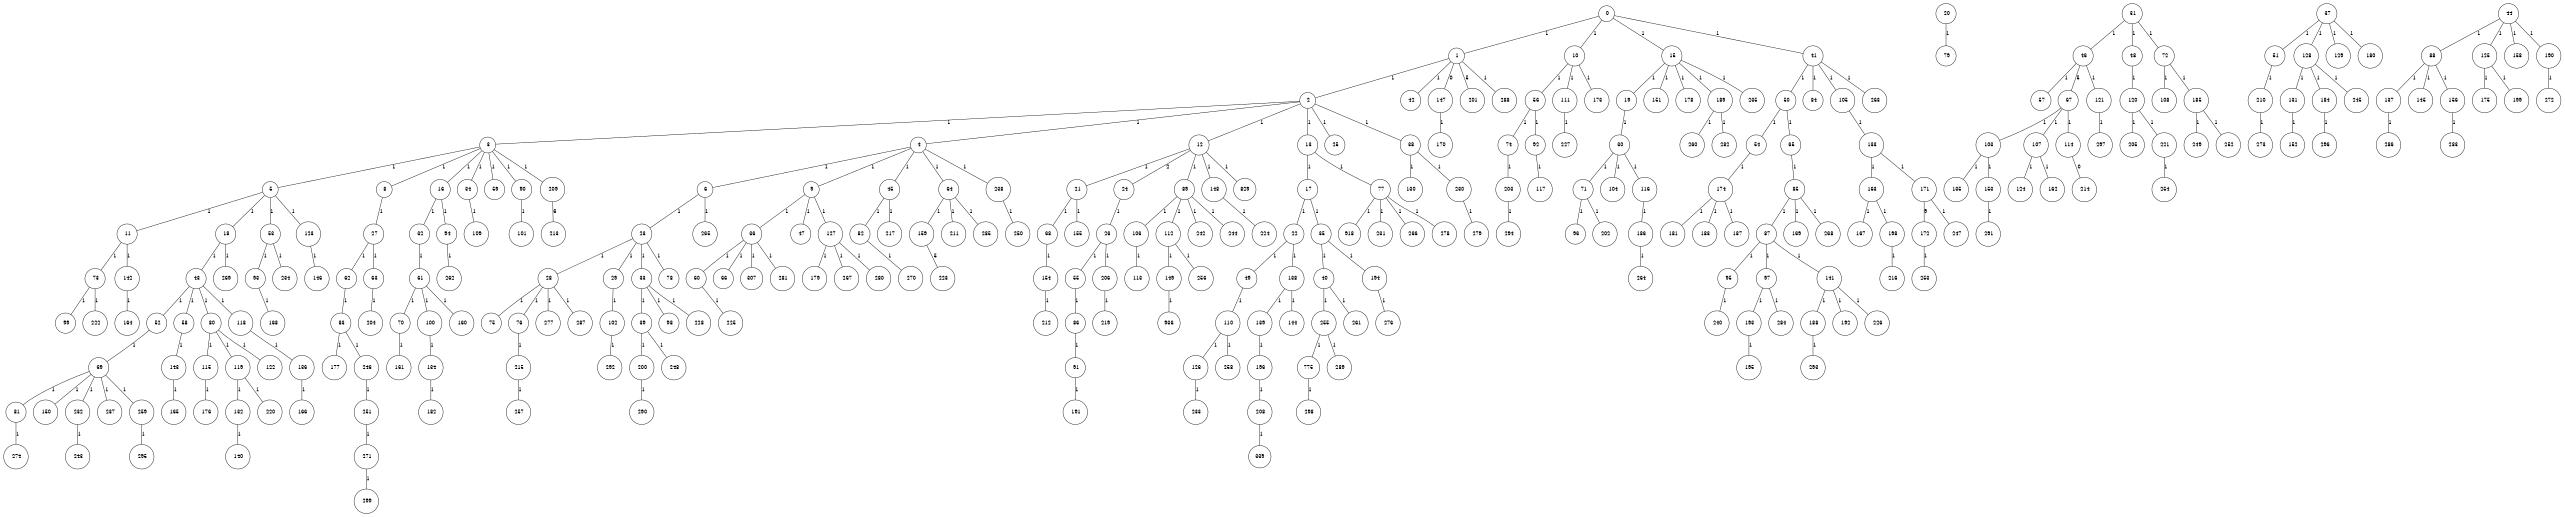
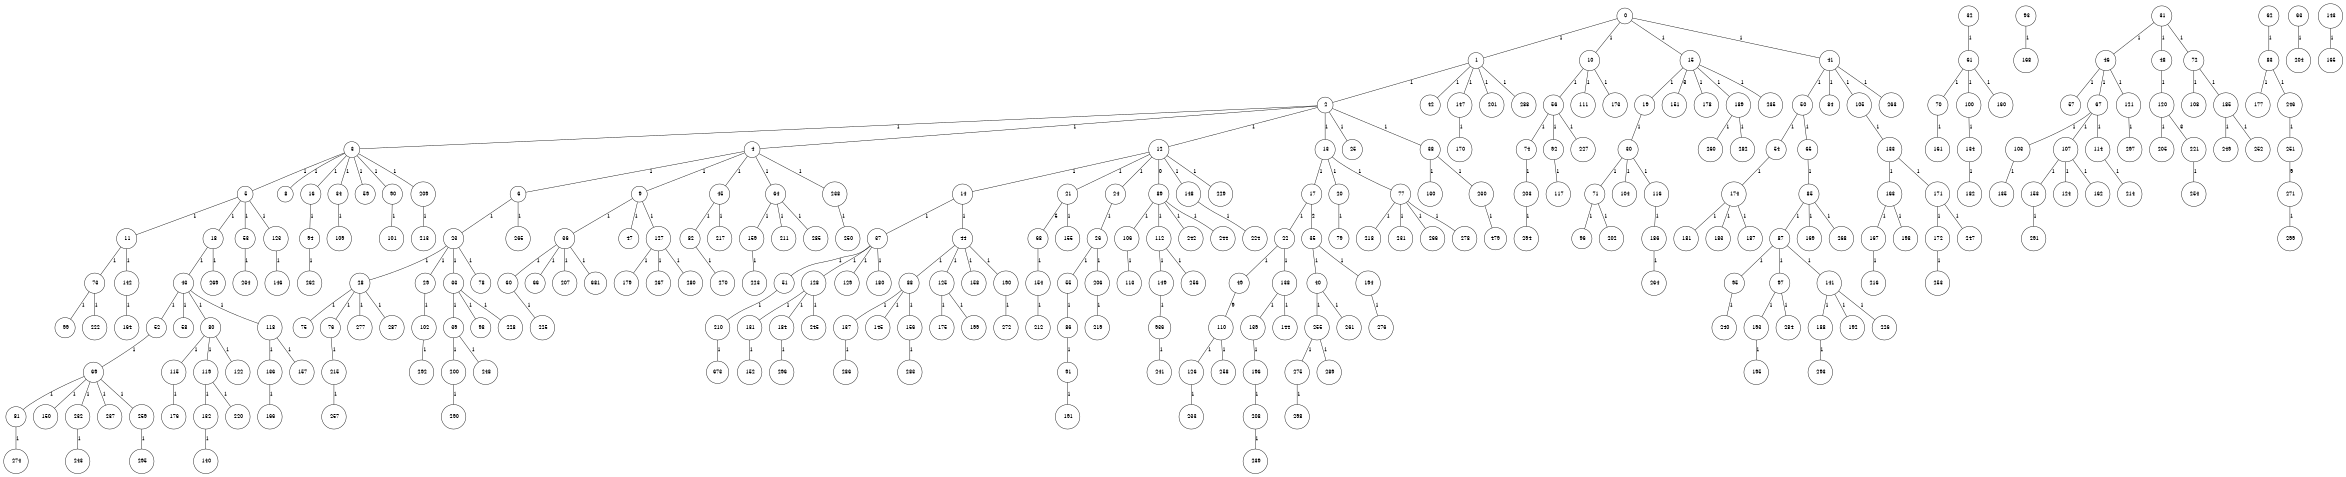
  graph {
    fixedsize="true;"
    node [color=black fontsize=12 hight=.12 shape=circle]
    edge [fontsize=12]
    n1 [label=" 0" width=.12]
    n2 [label=" 1" width=.12]
    n3 [label=" 10" width=.12]
    n4 [label=" 15" width=.12]
    n5 [label=" 41" width=.12]
    n6 [label=" 2" width=.12]
    n7 [label=" 42" width=.12]
    n8 [label=" 147" width=.12]
    n9 [label=" 201" width=.12]
    n10 [label=" 288" width=.12]
    n11 [label=" 56" width=.12]
    n12 [label=" 111" width=.12]
    n13 [label=" 173" width=.12]
    n14 [label=" 19" width=.12]
    n15 [label=" 151" width=.12]
    n16 [label=" 178" width=.12]
    n17 [label=" 189" width=.12]
    n18 [label=" 235" width=.12]
    n19 [label=" 50" width=.12]
    n20 [label=" 84" width=.12]
    n21 [label=" 105" width=.12]
    n22 [label=" 263" width=.12]
    n23 [label=" 3" width=.12]
    n24 [label=" 4" width=.12]
    n25 [label=" 12" width=.12]
    n26 [label=" 13" width=.12]
    n27 [label=" 25" width=.12]
    n28 [label=" 38" width=.12]
    n29 [label=" 170" width=.12]
    n30 [label=" 5" width=.12]
    n31 [label=" 8" width=.12]
    n32 [label=" 16" width=.12]
    n33 [label=" 34" width=.12]
    n34 [label=" 59" width=.12]
    n35 [label=" 90" width=.12]
    n36 [label=" 209" width=.12]
    n37 [label=" 6" width=.12]
    n38 [label=" 9" width=.12]
    n39 [label=" 45" width=.12]
    n40 [label=" 64" width=.12]
    n41 [label=" 238" width=.12]
+   n42 [label=" 14" width=.12]
    n43 [label=" 21" width=.12]
    n44 [label=" 24" width=.12]
    n45 [label=" 89" width=.12]
    n46 [label=" 148" width=.12]
-   n47 [label=829 width=.12]
+   n47 [label=" 229" width=.12]
    n48 [label=" 17" width=.12]
    n49 [label=" 20" width=.12]
    n50 [label=" 77" width=.12]
    n51 [label=" 130" width=.12]
    n52 [label=" 230" width=.12]
    n53 [label=" 11" width=.12]
    n54 [label=" 18" width=.12]
    n55 [label=" 53" width=.12]
    n56 [label=" 123" width=.12]
-   n57 [label=" 27" width=.12]
    n58 [label=" 32" width=.12]
    n59 [label=" 94" width=.12]
    n60 [label=" 109" width=.12]
    n61 [label=" 101" width=.12]
    n62 [label=" 213" width=.12]
    n63 [label=" 23" width=.12]
    n64 [label=" 265" width=.12]
    n65 [label=" 36" width=.12]
    n66 [label=" 47" width=.12]
    n67 [label=" 127" width=.12]
    n68 [label=" 82" width=.12]
    n69 [label=" 217" width=.12]
    n70 [label=" 159" width=.12]
    n71 [label=" 211" width=.12]
    n72 [label=" 285" width=.12]
    n73 [label=" 250" width=.12]
    n74 [label=" 73" width=.12]
    n75 [label=" 142" width=.12]
    n76 [label=" 43" width=.12]
    n77 [label=" 269" width=.12]
    n78 [label=" 93" width=.12]
    n79 [label=" 234" width=.12]
    n80 [label=" 146" width=.12]
    n81 [label=" 28" width=.12]
    n82 [label=" 29" width=.12]
    n83 [label=" 33" width=.12]
    n84 [label=" 78" width=.12]
    n85 [label=" 31" width=.12]
    n86 [label=" 46" width=.12]
    n87 [label=" 48" width=.12]
    n88 [label=" 72" width=.12]
    n89 [label=" 62" width=.12]
    n90 [label=" 63" width=.12]
    n91 [label=" 60" width=.12]
    n92 [label=" 66" width=.12]
-   n93 [label=307 width=.12]
-   n94 [label=" 281" width=.12]
+   n93 [label=" 207" width=.12]
+   n94 [label=681 width=.12]
    n95 [label=" 179" width=.12]
    n96 [label=" 267" width=.12]
    n97 [label=" 280" width=.12]
    n98 [label=" 74" width=.12]
    n99 [label=" 92" width=.12]
    n100 [label=" 227" width=.12]
    n101 [label=" 99" width=.12]
    n102 [label=" 222" width=.12]
    n103 [label=" 164" width=.12]
    n104 [label=" 37" width=.12]
    n105 [label=" 44" width=.12]
    n106 [label=" 68" width=.12]
    n107 [label=" 155" width=.12]
    n108 [label=" 26" width=.12]
    n109 [label=" 106" width=.12]
    n110 [label=" 112" width=.12]
    n111 [label=" 242" width=.12]
    n112 [label=" 244" width=.12]
    n113 [label=" 224" width=.12]
    n114 [label=" 22" width=.12]
    n115 [label=" 35" width=.12]
    n116 [label=" 79" width=.12]
-   n117 [label=918 width=.12]
+   n117 [label=" 218" width=.12]
    n118 [label=" 231" width=.12]
    n119 [label=" 266" width=.12]
    n120 [label=" 278" width=.12]
    n121 [label=" 51" width=.12]
    n122 [label=" 128" width=.12]
    n123 [label=" 129" width=.12]
    n124 [label=" 180" width=.12]
    n125 [label=" 88" width=.12]
    n126 [label=" 125" width=.12]
    n127 [label=" 158" width=.12]
    n128 [label=" 190" width=.12]
    n129 [label=" 30" width=.12]
    n130 [label=" 260" width=.12]
    n131 [label=" 282" width=.12]
    n132 [label=" 61" width=.12]
    n133 [label=" 262" width=.12]
    n134 [label=" 49" width=.12]
    n135 [label=" 138" width=.12]
    n136 [label=" 40" width=.12]
    n137 [label=" 194" width=.12]
    n138 [label=" 52" width=.12]
    n139 [label=" 58" width=.12]
    n140 [label=" 80" width=.12]
    n141 [label=" 118" width=.12]
    n142 [label=" 71" width=.12]
    n143 [label=" 104" width=.12]
    n144 [label=" 116" width=.12]
    n145 [label=" 154" width=.12]
    n146 [label=" 110" width=.12]
    n147 [label=" 139" width=.12]
    n148 [label=" 144" width=.12]
    n149 [label=" 75" width=.12]
    n150 [label=" 76" width=.12]
    n151 [label=" 277" width=.12]
    n152 [label=" 287" width=.12]
    n153 [label=" 102" width=.12]
    n154 [label=" 39" width=.12]
    n155 [label=" 98" width=.12]
    n156 [label=" 228" width=.12]
    n157 [label=" 55" width=.12]
    n158 [label=" 206" width=.12]
    n159 [label=" 86" width=.12]
    n160 [label=" 219" width=.12]
    n161 [label=" 83" width=.12]
    n162 [label=" 204" width=.12]
    n163 [label=" 215" width=.12]
    n164 [label=" 292" width=.12]
    n165 [label=" 96" width=.12]
    n166 [label=" 202" width=.12]
    n167 [label=" 186" width=.12]
    n168 [label=" 57" width=.12]
    n169 [label=" 67" width=.12]
    n170 [label=" 121" width=.12]
    n171 [label=" 120" width=.12]
    n172 [label=" 108" width=.12]
    n173 [label=" 185" width=.12]
    n174 [label=" 70" width=.12]
    n175 [label=" 100" width=.12]
    n176 [label=" 160" width=.12]
    n177 [label=" 200" width=.12]
    n178 [label=" 248" width=.12]
    n179 [label=" 255" width=.12]
    n180 [label=" 261" width=.12]
    n181 [label=" 276" width=.12]
    n182 [label=" 225" width=.12]
    n183 [label=" 210" width=.12]
    n184 [label=" 131" width=.12]
    n185 [label=" 184" width=.12]
    n186 [label=" 245" width=.12]
-   n187 [label=" 279" width=.12]
+   n187 [label=479 width=.12]
    n188 [label=" 290" width=.12]
-   n189 [label=775 width=.12]
+   n189 [label=" 275" width=.12]
    n190 [label=" 289" width=.12]
    n191 [label=" 54" width=.12]
    n192 [label=" 65" width=.12]
    n193 [label=" 133" width=.12]
    n194 [label=" 69" width=.12]
    n195 [label=" 143" width=.12]
    n196 [label=" 115" width=.12]
    n197 [label=" 119" width=.12]
    n198 [label=" 122" width=.12]
    n199 [label=" 136" width=.12]
+   n200 [label=" 157" width=.12]
    n201 [label=" 137" width=.12]
    n202 [label=" 145" width=.12]
    n203 [label=" 156" width=.12]
    n204 [label=" 175" width=.12]
    n205 [label=" 199" width=.12]
    n206 [label=" 272" width=.12]
    n207 [label=" 270" width=.12]
    n208 [label=" 103" width=.12]
    n209 [label=" 107" width=.12]
    n210 [label=" 114" width=.12]
    n211 [label=" 297" width=.12]
    n212 [label=" 205" width=.12]
    n213 [label=" 221" width=.12]
    n214 [label=" 126" width=.12]
    n215 [label=" 258" width=.12]
    n216 [label=" 174" width=.12]
    n217 [label=" 85" width=.12]
-   n218 [label=" 273" width=.12]
+   n218 [label=673 width=.12]
    n219 [label=" 81" width=.12]
    n220 [label=" 150" width=.12]
    n221 [label=" 232" width=.12]
    n222 [label=" 237" width=.12]
    n223 [label=" 259" width=.12]
    n224 [label=" 168" width=.12]
    n225 [label=" 181" width=.12]
    n226 [label=" 183" width=.12]
    n227 [label=" 187" width=.12]
    n228 [label=" 91" width=.12]
    n229 [label=" 203" width=.12]
    n230 [label=" 117" width=.12]
    n231 [label=" 165" width=.12]
    n232 [label=" 161" width=.12]
    n233 [label=" 134" width=.12]
    n234 [label=" 177" width=.12]
    n235 [label=" 246" width=.12]
    n236 [label=" 223" width=.12]
    n237 [label=" 87" width=.12]
    n238 [label=" 169" width=.12]
    n239 [label=" 268" width=.12]
    n240 [label=" 135" width=.12]
    n241 [label=" 153" width=.12]
    n242 [label=" 124" width=.12]
    n243 [label=" 162" width=.12]
    n244 [label=" 214" width=.12]
    n245 [label=" 212" width=.12]
    n246 [label=" 274" width=.12]
    n247 [label=" 243" width=.12]
    n248 [label=" 295" width=.12]
    n249 [label=" 249" width=.12]
    n250 [label=" 252" width=.12]
    n251 [label=" 294" width=.12]
    n252 [label=" 257" width=.12]
    n253 [label=" 176" width=.12]
    n254 [label=" 132" width=.12]
    n255 [label=" 220" width=.12]
    n256 [label=" 251" width=.12]
    n257 [label=" 95" width=.12]
    n258 [label=" 97" width=.12]
    n259 [label=" 141" width=.12]
    n260 [label=" 191" width=.12]
    n261 [label=" 240" width=.12]
    n262 [label=" 193" width=.12]
    n263 [label=" 284" width=.12]
    n264 [label=" 188" width=.12]
    n265 [label=" 192" width=.12]
    n266 [label=" 226" width=.12]
    n267 [label=" 286" width=.12]
    n268 [label=" 283" width=.12]
    n269 [label=" 113" width=.12]
    n270 [label=" 149" width=.12]
    n271 [label=" 256" width=.12]
    n272 [label=" 195" width=.12]
    n273 [label=" 182" width=.12]
    n274 [label=" 291" width=.12]
    n275 [label=" 163" width=.12]
    n276 [label=" 171" width=.12]
    n277 [label=" 233" width=.12]
    n278 [label=936 width=.12]
    n279 [label=" 264" width=.12]
    n280 [label=" 166" width=.12]
    n281 [label=" 140" width=.12]
    n282 [label=" 254" width=.12]
    n283 [label=" 152" width=.12]
    n284 [label=" 296" width=.12]
    n285 [label=" 167" width=.12]
    n286 [label=" 198" width=.12]
    n287 [label=" 172" width=.12]
    n288 [label=" 247" width=.12]
    n289 [label=" 196" width=.12]
    n290 [label=" 208" width=.12]
    n291 [label=" 293" width=.12]
+   n292 [label=" 241" width=.12]
    n293 [label=" 216" width=.12]
    n294 [label=" 253" width=.12]
-   n295 [label=339 width=.12]
+   n295 [label=" 239" width=.12]
    n296 [label=" 271" width=.12]
    n297 [label=" 299" width=.12]
    n298 [label=" 298" width=.12]
    n1 -- n2 [label=1]
    n1 -- n3 [label=1]
    n1 -- n4 [label=1]
    n1 -- n5 [label=1]
    n2 -- n6 [label=1]
    n2 -- n7 [label=1]
-   n2 -- n8 [label=0]
-   n2 -- n9 [label=5]
+   n2 -- n8 [label=1]
+   n2 -- n9 [label=1]
    n2 -- n10 [label=1]
    n3 -- n11 [label=1]
    n3 -- n12 [label=1]
    n3 -- n13 [label=1]
    n4 -- n14 [label=1]
-   n4 -- n15 [label=1]
+   n4 -- n15 [label=3]
    n4 -- n16 [label=1]
    n4 -- n17 [label=1]
    n4 -- n18 [label=1]
    n5 -- n19 [label=1]
    n5 -- n20 [label=1]
    n5 -- n21 [label=1]
    n5 -- n22 [label=1]
    n6 -- n23 [label=1]
    n6 -- n24 [label=1]
    n6 -- n25 [label=1]
    n6 -- n26 [label=1]
    n6 -- n27 [label=1]
    n6 -- n28 [label=1]
    n8 -- n29 [label=1]
    n11 -- n98 [label=1]
    n11 -- n99 [label=1]
-   n12 -- n100 [label=1]
+   n11 -- n100 [label=1]
    n14 -- n129 [label=1]
    n17 -- n130 [label=1]
    n17 -- n131 [label=1]
    n19 -- n191 [label=1]
    n19 -- n192 [label=1]
    n21 -- n193 [label=1]
    n23 -- n30 [label=1]
    n23 -- n31 [label=1]
    n23 -- n32 [label=1]
    n23 -- n33 [label=1]
    n23 -- n34 [label=1]
    n23 -- n35 [label=1]
    n23 -- n36 [label=1]
    n24 -- n37 [label=1]
    n24 -- n38 [label=1]
    n24 -- n39 [label=1]
    n24 -- n40 [label=1]
    n24 -- n41 [label=1]
+   n25 -- n42 [label=1]
    n25 -- n43 [label=1]
-   n25 -- n44 [label=2]
-   n25 -- n45 [label=1]
+   n25 -- n44 [label=1]
+   n25 -- n45 [label=0]
    n25 -- n46 [label=1]
    n25 -- n47 [label=1]
    n26 -- n48 [label=1]
+   n26 -- n49 [label=1]
    n26 -- n50 [label=1]
    n28 -- n51 [label=1]
    n28 -- n52 [label=1]
    n30 -- n53 [label=1]
    n30 -- n54 [label=1]
    n30 -- n55 [label=1]
    n30 -- n56 [label=1]
-   n31 -- n57 [label=1]
-   n32 -- n58 [label=1]
    n32 -- n59 [label=1]
    n33 -- n60 [label=1]
    n35 -- n61 [label=1]
-   n36 -- n62 [label=6]
+   n36 -- n62 [label=1]
    n37 -- n63 [label=1]
    n37 -- n64 [label=1]
    n38 -- n65 [label=1]
    n38 -- n66 [label=1]
    n38 -- n67 [label=1]
    n39 -- n68 [label=1]
    n39 -- n69 [label=1]
    n40 -- n70 [label=1]
    n40 -- n71 [label=1]
    n40 -- n72 [label=1]
    n41 -- n73 [label=1]
-   n43 -- n106 [label=1]
+   n42 -- n104 [label=1]
+   n42 -- n105 [label=1]
+   n43 -- n106 [label=5]
    n43 -- n107 [label=1]
    n44 -- n108 [label=1]
    n45 -- n109 [label=1]
    n45 -- n110 [label=1]
    n45 -- n111 [label=1]
    n45 -- n112 [label=1]
    n46 -- n113 [label=1]
    n48 -- n114 [label=1]
-   n48 -- n115 [label=1]
+   n48 -- n115 [label=2]
    n49 -- n116 [label=1]
    n50 -- n117 [label=1]
    n50 -- n118 [label=1]
    n50 -- n119 [label=1]
    n50 -- n120 [label=1]
    n52 -- n187 [label=1]
    n53 -- n74 [label=1]
    n53 -- n75 [label=1]
    n54 -- n76 [label=1]
    n54 -- n77 [label=1]
-   n55 -- n78 [label=1]
    n55 -- n79 [label=1]
    n56 -- n80 [label=1]
-   n57 -- n89 [label=1]
-   n57 -- n90 [label=1]
    n58 -- n132 [label=1]
    n59 -- n133 [label=1]
    n63 -- n81 [label=1]
    n63 -- n82 [label=1]
    n63 -- n83 [label=1]
    n63 -- n84 [label=1]
    n65 -- n91 [label=1]
    n65 -- n92 [label=1]
    n65 -- n93 [label=1]
    n65 -- n94 [label=1]
    n67 -- n95 [label=1]
    n67 -- n96 [label=1]
    n67 -- n97 [label=1]
    n68 -- n207 [label=1]
-   n70 -- n236 [label=5]
+   n70 -- n236 [label=1]
    n74 -- n101 [label=1]
    n74 -- n102 [label=1]
    n75 -- n103 [label=1]
    n76 -- n138 [label=1]
    n76 -- n139 [label=1]
    n76 -- n140 [label=1]
    n76 -- n141 [label=1]
    n78 -- n224 [label=1]
    n81 -- n149 [label=1]
    n81 -- n150 [label=1]
    n81 -- n151 [label=1]
    n81 -- n152 [label=1]
    n82 -- n153 [label=1]
    n83 -- n154 [label=1]
    n83 -- n155 [label=1]
    n83 -- n156 [label=1]
    n85 -- n86 [label=1]
    n85 -- n87 [label=1]
    n85 -- n88 [label=1]
    n86 -- n168 [label=1]
-   n86 -- n169 [label=5]
+   n86 -- n169 [label=1]
    n86 -- n170 [label=1]
    n87 -- n171 [label=1]
    n88 -- n172 [label=1]
    n88 -- n173 [label=1]
    n89 -- n161 [label=1]
    n90 -- n162 [label=1]
    n91 -- n182 [label=1]
    n98 -- n229 [label=1]
    n99 -- n230 [label=1]
    n104 -- n121 [label=1]
    n104 -- n122 [label=1]
    n104 -- n123 [label=1]
    n104 -- n124 [label=1]
    n105 -- n125 [label=1]
    n105 -- n126 [label=1]
    n105 -- n127 [label=1]
    n105 -- n128 [label=1]
    n106 -- n145 [label=1]
    n108 -- n157 [label=1]
    n108 -- n158 [label=1]
    n109 -- n269 [label=1]
    n110 -- n270 [label=1]
    n110 -- n271 [label=1]
    n114 -- n134 [label=1]
    n114 -- n135 [label=1]
    n115 -- n136 [label=1]
    n115 -- n137 [label=1]
    n121 -- n183 [label=1]
    n122 -- n184 [label=1]
    n122 -- n185 [label=1]
    n122 -- n186 [label=1]
    n125 -- n201 [label=1]
    n125 -- n202 [label=1]
    n125 -- n203 [label=1]
    n126 -- n204 [label=1]
    n126 -- n205 [label=1]
    n128 -- n206 [label=1]
    n129 -- n142 [label=1]
    n129 -- n143 [label=1]
    n129 -- n144 [label=1]
    n132 -- n174 [label=1]
    n132 -- n175 [label=1]
    n132 -- n176 [label=1]
-   n134 -- n146 [label=1]
+   n134 -- n146 [label=9]
    n135 -- n147 [label=1]
    n135 -- n148 [label=1]
    n136 -- n179 [label=1]
    n136 -- n180 [label=1]
    n137 -- n181 [label=1]
    n138 -- n194 [label=1]
-   n139 -- n195 [label=1]
    n140 -- n196 [label=1]
    n140 -- n197 [label=1]
    n140 -- n198 [label=1]
    n141 -- n199 [label=1]
+   n141 -- n200 [label=1]
    n142 -- n165 [label=1]
    n142 -- n166 [label=1]
    n144 -- n167 [label=1]
    n145 -- n245 [label=1]
    n146 -- n214 [label=1]
    n146 -- n215 [label=1]
    n147 -- n289 [label=1]
    n150 -- n163 [label=1]
    n153 -- n164 [label=1]
    n154 -- n177 [label=1]
    n154 -- n178 [label=1]
    n157 -- n159 [label=1]
    n158 -- n160 [label=1]
    n159 -- n228 [label=1]
    n161 -- n234 [label=1]
    n161 -- n235 [label=1]
    n163 -- n252 [label=1]
    n167 -- n279 [label=1]
    n169 -- n208 [label=1]
    n169 -- n209 [label=1]
    n169 -- n210 [label=1]
    n170 -- n211 [label=1]
    n171 -- n212 [label=1]
-   n171 -- n213 [label=1]
+   n171 -- n213 [label=3]
    n173 -- n249 [label=1]
    n173 -- n250 [label=1]
    n174 -- n232 [label=1]
    n175 -- n233 [label=1]
    n177 -- n188 [label=1]
    n179 -- n189 [label=1]
    n179 -- n190 [label=1]
    n183 -- n218 [label=1]
    n184 -- n283 [label=1]
    n185 -- n284 [label=1]
    n189 -- n298 [label=1]
    n191 -- n216 [label=1]
    n192 -- n217 [label=1]
    n193 -- n275 [label=1]
    n193 -- n276 [label=1]
    n194 -- n219 [label=1]
    n194 -- n220 [label=1]
    n194 -- n221 [label=1]
    n194 -- n222 [label=1]
    n194 -- n223 [label=1]
    n195 -- n231 [label=1]
    n196 -- n253 [label=1]
    n197 -- n254 [label=1]
    n197 -- n255 [label=1]
    n199 -- n280 [label=1]
    n201 -- n267 [label=1]
    n203 -- n268 [label=1]
    n208 -- n240 [label=1]
-   n208 -- n241 [label=1]
+   n209 -- n241 [label=1]
    n209 -- n242 [label=1]
    n209 -- n243 [label=1]
-   n210 -- n244 [label=0]
+   n210 -- n244 [label=1]
    n213 -- n282 [label=1]
    n214 -- n277 [label=1]
    n216 -- n225 [label=1]
    n216 -- n226 [label=1]
    n216 -- n227 [label=1]
    n217 -- n237 [label=1]
    n217 -- n238 [label=1]
    n217 -- n239 [label=1]
    n219 -- n246 [label=1]
    n221 -- n247 [label=1]
    n223 -- n248 [label=1]
    n228 -- n260 [label=1]
    n229 -- n251 [label=1]
    n233 -- n273 [label=1]
    n235 -- n256 [label=1]
    n237 -- n257 [label=1]
    n237 -- n258 [label=1]
    n237 -- n259 [label=1]
    n241 -- n274 [label=1]
    n254 -- n281 [label=1]
-   n256 -- n296 [label=1]
+   n256 -- n296 [label=9]
    n257 -- n261 [label=1]
    n258 -- n262 [label=1]
    n258 -- n263 [label=1]
    n259 -- n264 [label=1]
    n259 -- n265 [label=1]
    n259 -- n266 [label=1]
    n262 -- n272 [label=1]
    n264 -- n291 [label=1]
    n270 -- n278 [label=1]
    n275 -- n285 [label=1]
    n275 -- n286 [label=1]
-   n276 -- n287 [label=9]
+   n276 -- n287 [label=1]
    n276 -- n288 [label=1]
-   n286 -- n293 [label=1]
+   n278 -- n292 [label=1]
+   n285 -- n293 [label=1]
    n287 -- n294 [label=1]
    n289 -- n290 [label=1]
    n290 -- n295 [label=1]
    n296 -- n297 [label=1]
  }
